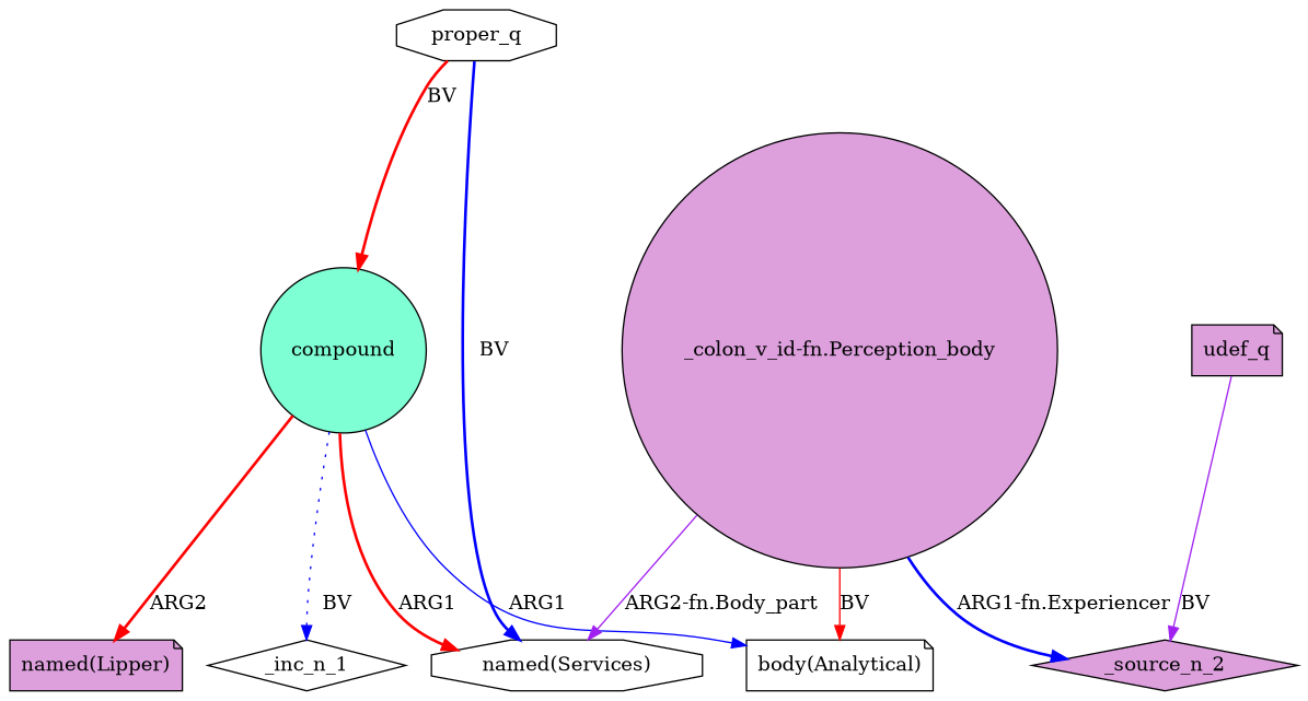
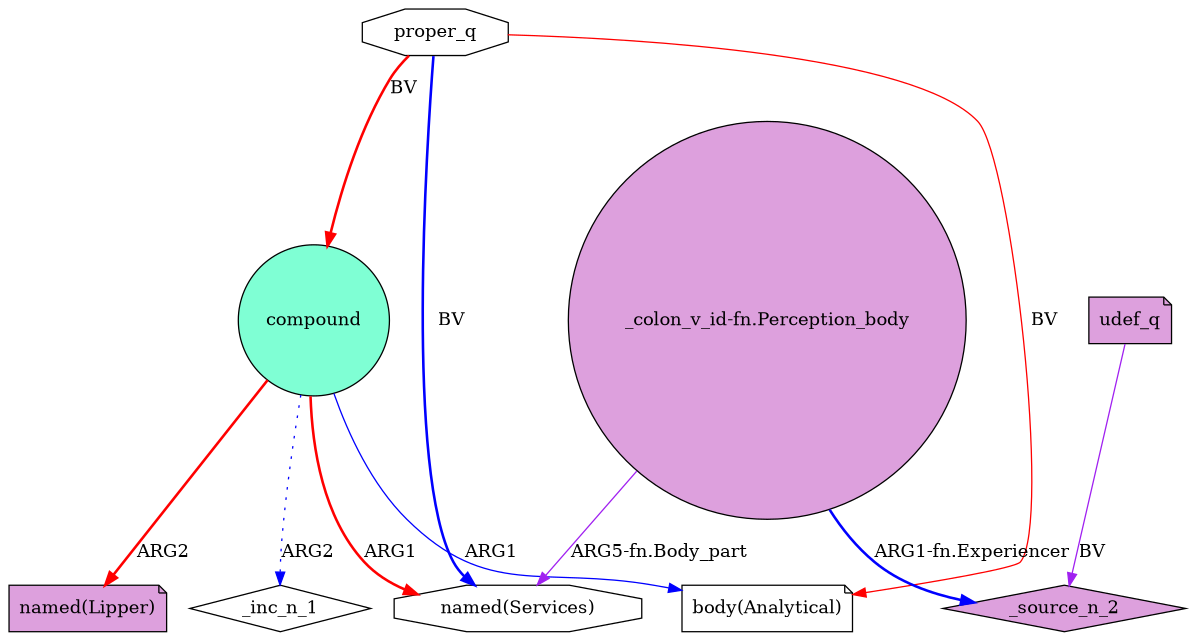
  digraph {
    node [fillcolor=white shape=note style=filled]
    edge [color=blue style=bold]
    proper_q [shape=octagon]
    "named(Services)" [shape=octagon]
    n3 [label="body(Analytical)"]
    compound [fillcolor=aquamarine shape=circle]
    "named(Lipper)" [fillcolor=plum]
    "_colon_v_id-fn.Perception_body" [fillcolor=plum shape=circle]
    _source_n_2 [fillcolor=plum shape=diamond]
    _inc_n_1 [shape=diamond]
    udef_q [fillcolor=plum]
    proper_q -> "named(Services)" [label=BV]
-   "_colon_v_id-fn.Perception_body" -> n3 [color=red label=BV style=solid]
+   proper_q -> n3 [color=red label=BV style=solid]
    proper_q -> compound [color=red label=BV]
    compound -> "named(Services)" [color=red label=ARG1]
    compound -> n3 [label=ARG1 style=solid]
    compound -> "named(Lipper)" [color=red label=ARG2]
-   compound -> _inc_n_1 [label=BV style=dotted]
-   "_colon_v_id-fn.Perception_body" -> "named(Services)" [color=purple label="ARG2-fn.Body_part" style=solid]
+   compound -> _inc_n_1 [label=ARG2 style=dotted]
+   "_colon_v_id-fn.Perception_body" -> "named(Services)" [color=purple label="ARG5-fn.Body_part" style=solid]
    "_colon_v_id-fn.Perception_body" -> _source_n_2 [label="ARG1-fn.Experiencer"]
    udef_q -> _source_n_2 [color=purple label=BV style=solid]
  }
